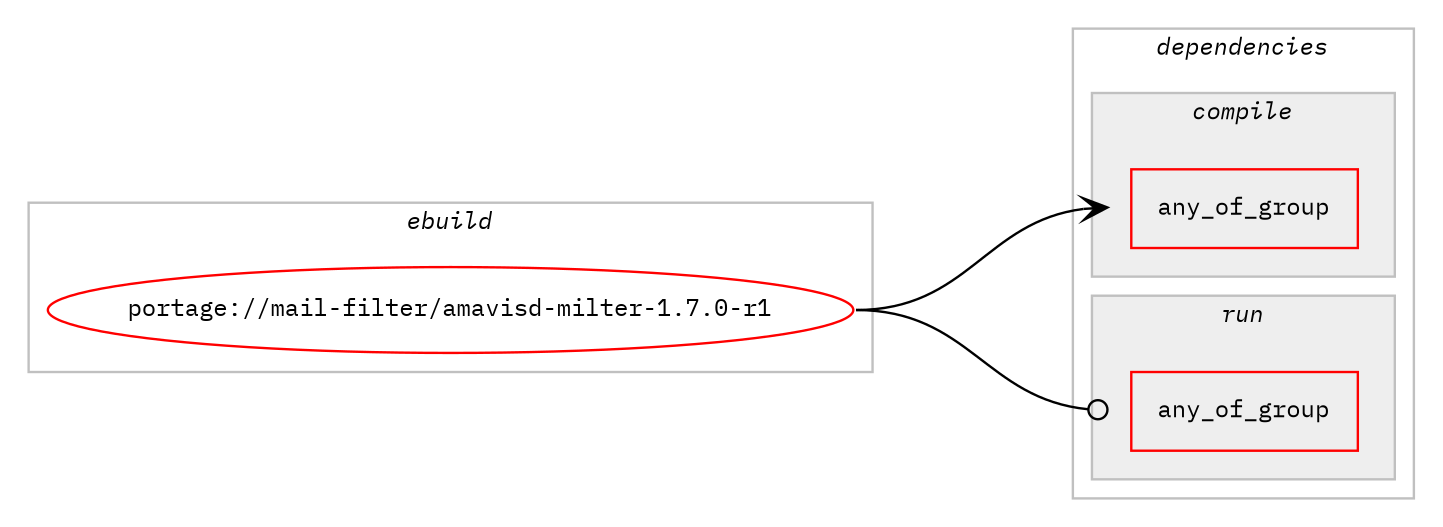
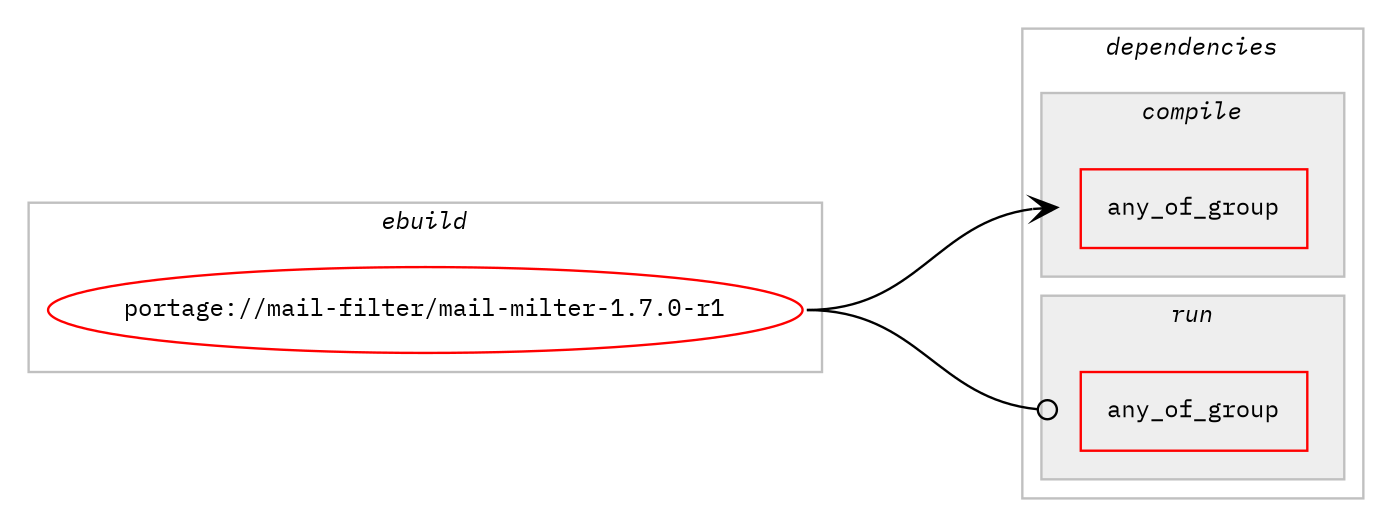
  digraph {
    compound=true
    concentrate=true
    fontname="IBM Plex Mono"
    fontsize=10
    newrank=true
    rankdir=LR
    ranksep=1.5
    node [color=red fontname="IBM Plex Mono" fontsize=10 shape=none]
    edge [headport=w style=solid tailport=e weight=20 fontname="IBM Plex Mono"]
-   n1 [label="portage://mail-filter/amavisd-milter-1.7.0-r1" width=4 shape=""]
+   n1 [label="portage://mail-filter/mail-milter-1.7.0-r1" width=4 shape=""]
    n2 [label=<<TABLE BORDER="0" CELLBORDER="1" CELLSPACING="0" CELLPADDING="4"><TR><TD CELLPADDING="10">any_of_group</TD></TR></TABLE>>]
    n3 [label=<<TABLE BORDER="0" CELLBORDER="1" CELLSPACING="0" CELLPADDING="4"><TR><TD CELLPADDING="10">any_of_group</TD></TR></TABLE>>]
    subgraph cluster_1 {
      color=gray
      label=<<i>ebuild</i>>
      rank=same
      n1
    }
    subgraph cluster_2 {
      color=gray
      label=<<i>dependencies</i>>
      subgraph cluster_3 {
        color=gray
        fillcolor="#eeeeee"
        label=<<i>compile</i>>
        style=filled
        subgraph sub_4 {
          color=gray
          fillcolor="#eeeeee"
          label=<<i>compile</i>>
          style=filled
          n2
        }
      }
      subgraph cluster_5 {
        color=gray
        fillcolor="#eeeeee"
        label=<<i>compile and run</i>>
        style=filled
      }
      subgraph cluster_6 {
        color=gray
        fillcolor="#eeeeee"
        label=<<i>run</i>>
        style=filled
        subgraph sub_7 {
          color=gray
          fillcolor="#eeeeee"
          label=<<i>run</i>>
          style=filled
          n3
        }
      }
    }
    subgraph cluster_8 {
      color=gray
      label=<<i>candidates</i>>
      rank=same
    }
    n1 -> n2 [arrowhead=vee]
    n1 -> n3 [arrowhead=odot]
  }
